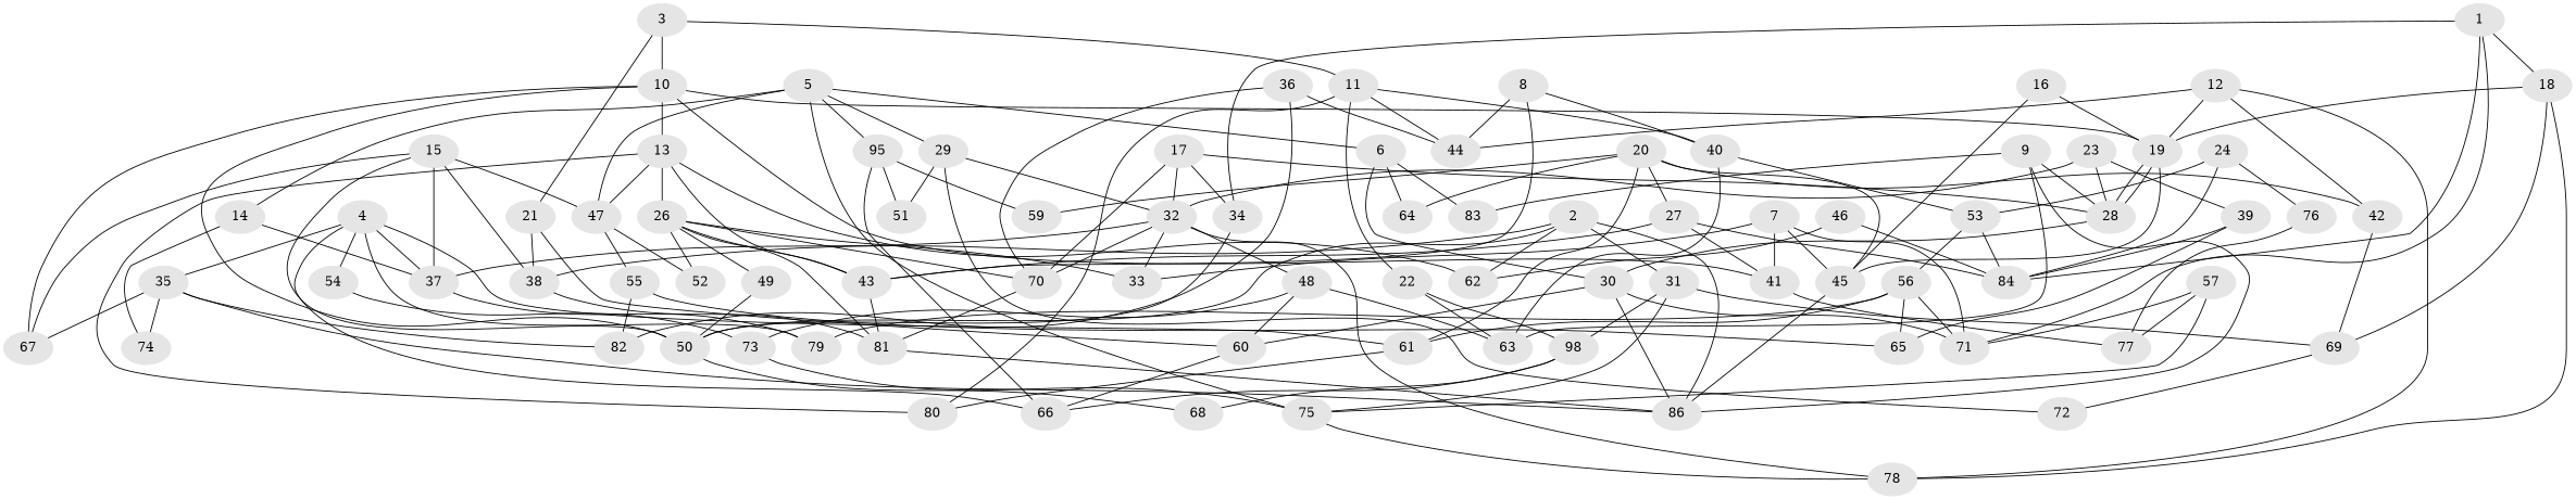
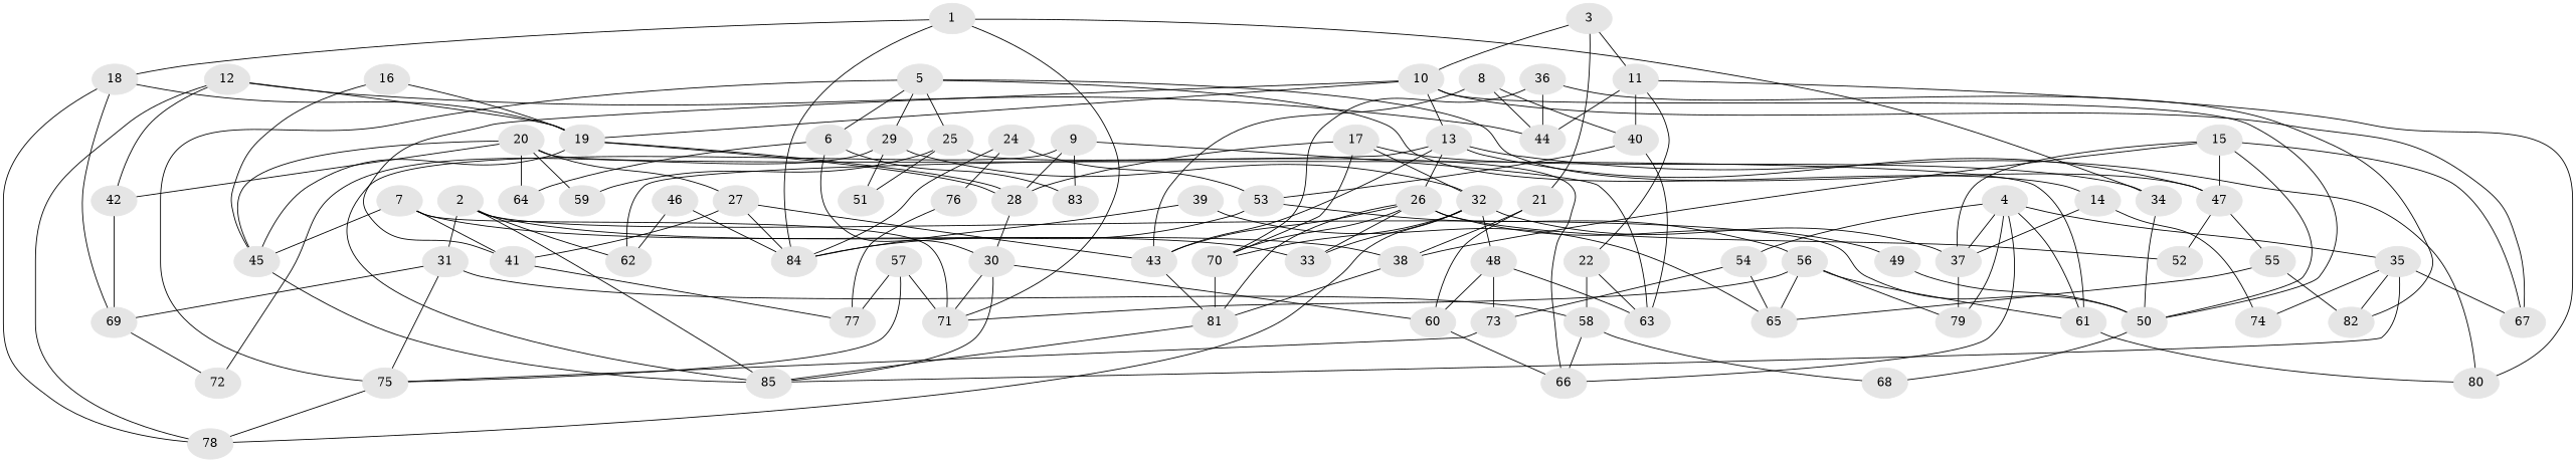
  graph {
    node [color=gray90 style=filled]
    1
    18
    34
    71
    84
    19
    78
    69
    50
    2
    31
    38
    62
-   85 [label=86]
+   85
    75
-   58 [label=98]
+   58
    81
    68
    3
    10
    11
    21
    41
    13
    67
    40
    44
    22
    80
    60
    4
    35
    37
    54
    61
    66
    79
    74
    82
    65
    73
    5
    6
    14
-   25 [label=95]
+   25
    29
    47
    30
    64
    83
    51
    59
    32
    72
    52
    55
    7
    33
    45
    77
    8
    43
    63
    53
    9
    28
    26
    12
    42
    70
    49
    15
    16
    17
    48
    20
    27
-   23
    39
    24
    76
    56
    36
    46
    57
    1 -- 18
    1 -- 34
    1 -- 71
    1 -- 84
    18 -- 19
    18 -- 78
    18 -- 69
    34 -- 50
    19 -- 45
    19 -- 28
    19 -- 28
    69 -- 72
    50 -- 68
    2 -- 50
    2 -- 31
    2 -- 38
    2 -- 62
    2 -- 85
    31 -- 69
    31 -- 75
    31 -- 58
    38 -- 81
    75 -- 78
    58 -- 68
    58 -- 66
    81 -- 85
    3 -- 10
    3 -- 11
    3 -- 21
    10 -- 19
    10 -- 50
    10 -- 41
    10 -- 13
    10 -- 67
    11 -- 40
    11 -- 44
    11 -- 22
    11 -- 80
    21 -- 38
    21 -- 60
    41 -- 77
    13 -- 62
    13 -- 80
    13 -- 47
    13 -- 43
    13 -- 26
    40 -- 63
    40 -- 53
    22 -- 58
    22 -- 63
    60 -- 66
    4 -- 35
    4 -- 37
    4 -- 54
    4 -- 61
    4 -- 66
    4 -- 79
    35 -- 85
    35 -- 67
    35 -- 74
    35 -- 82
    37 -- 79
+   54 -- 65
    54 -- 73
    61 -- 80
    73 -- 75
    5 -- 75
    5 -- 6
    5 -- 14
    5 -- 25
    5 -- 29
    5 -- 47
    6 -- 30
    6 -- 64
    6 -- 83
    14 -- 37
    14 -- 74
    25 -- 66
    25 -- 51
    25 -- 59
    29 -- 51
    29 -- 32
    29 -- 72
    47 -- 52
    47 -- 55
    30 -- 71
    30 -- 85
    30 -- 60
    32 -- 78
    32 -- 37
    32 -- 33
    32 -- 70
    32 -- 48
    55 -- 82
    55 -- 65
    7 -- 71
    7 -- 41
    7 -- 33
    7 -- 45
    45 -- 85
    8 -- 40
    8 -- 44
    8 -- 43
    43 -- 81
    53 -- 84
    53 -- 56
    9 -- 85
    9 -- 83
    9 -- 63
    9 -- 28
    28 -- 30
    26 -- 81
    26 -- 52
    26 -- 33
    26 -- 43
    26 -- 70
    26 -- 49
    12 -- 19
    12 -- 78
    12 -- 44
    12 -- 42
    42 -- 69
    70 -- 81
    49 -- 50
    15 -- 50
    15 -- 38
    15 -- 67
    15 -- 37
    15 -- 47
    16 -- 19
    16 -- 45
    17 -- 34
    17 -- 32
    17 -- 28
    17 -- 70
    48 -- 60
    48 -- 73
    48 -- 63
    20 -- 61
    20 -- 64
    20 -- 59
    20 -- 45
    20 -- 42
    20 -- 27
    27 -- 84
    27 -- 41
    27 -- 43
-   23 -- 32
-   23 -- 28
-   23 -- 39
    39 -- 84
    39 -- 65
    24 -- 84
    24 -- 53
    24 -- 76
    76 -- 77
    56 -- 71
    56 -- 61
    56 -- 79
    56 -- 65
    36 -- 44
    36 -- 82
    36 -- 70
    46 -- 84
    46 -- 62
    57 -- 71
    57 -- 75
    57 -- 77
  }
